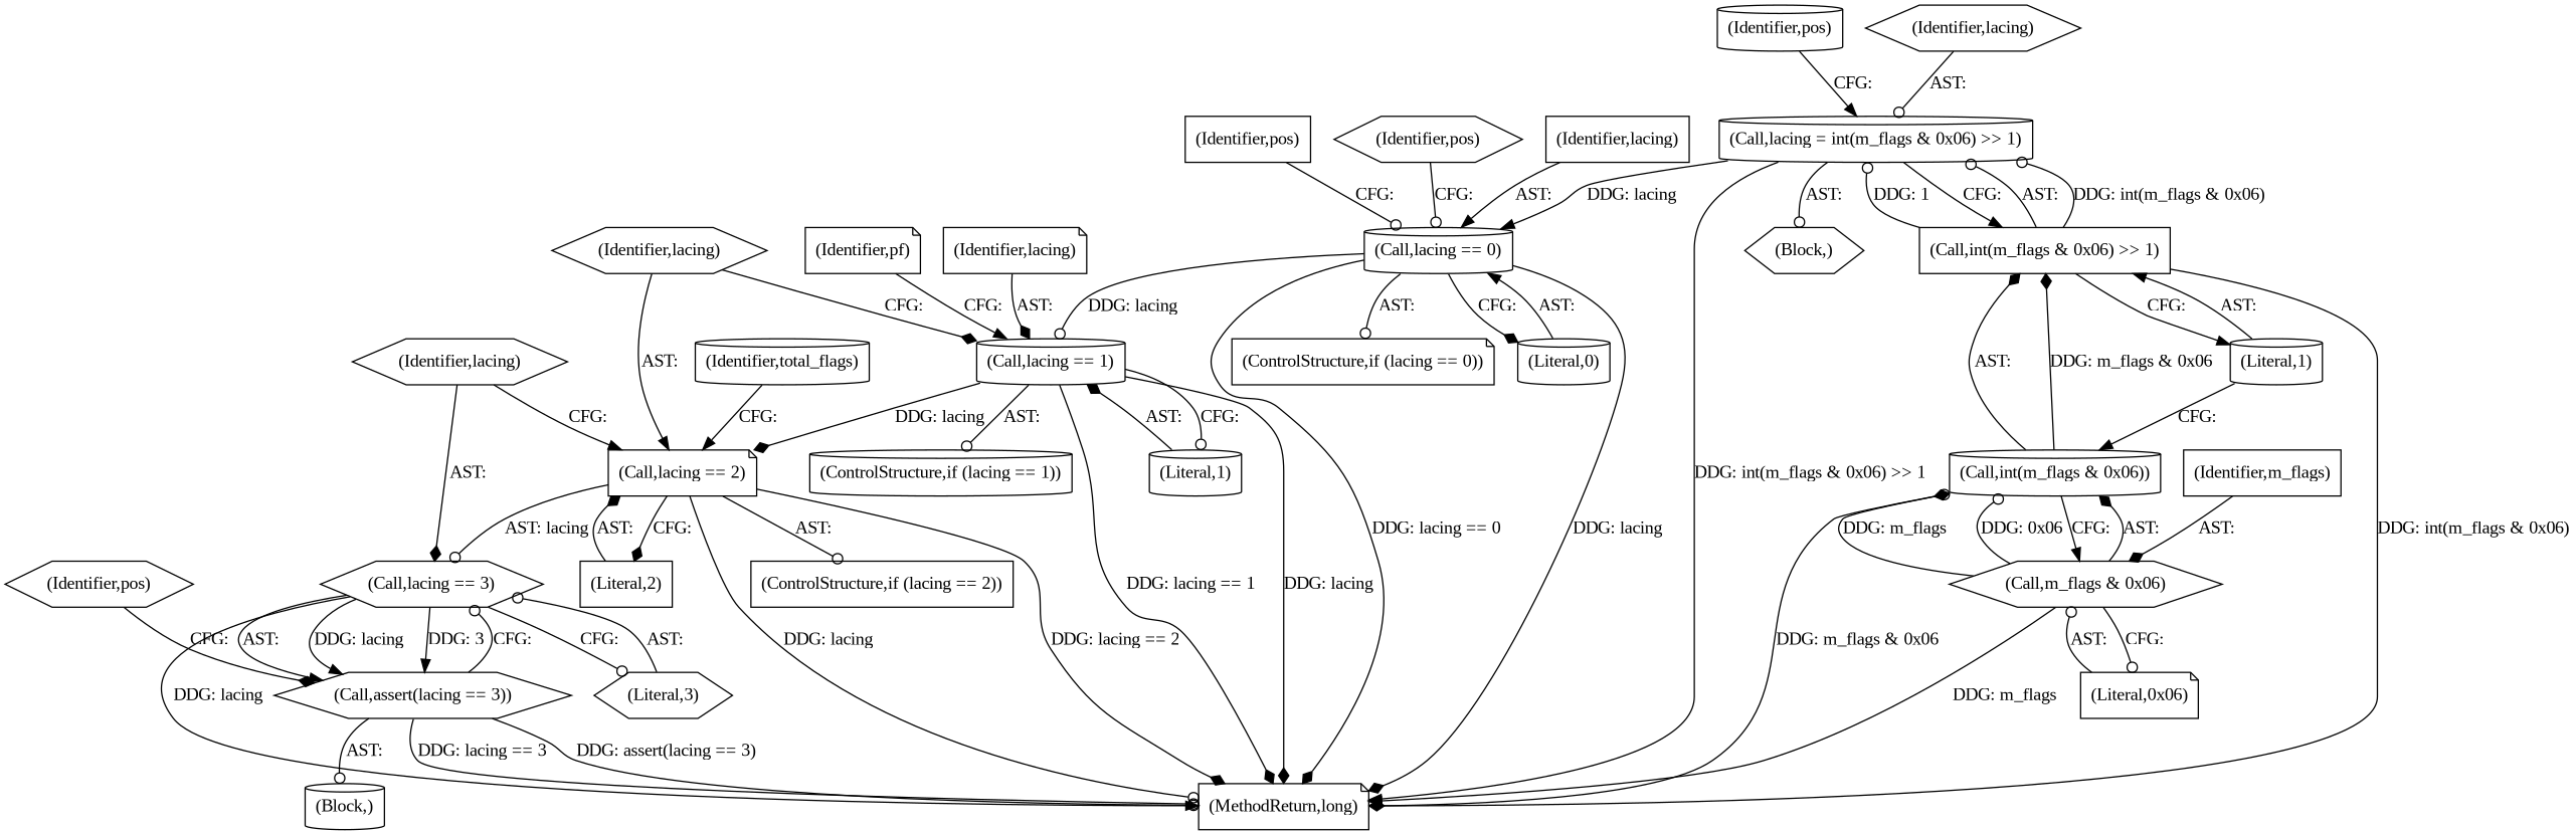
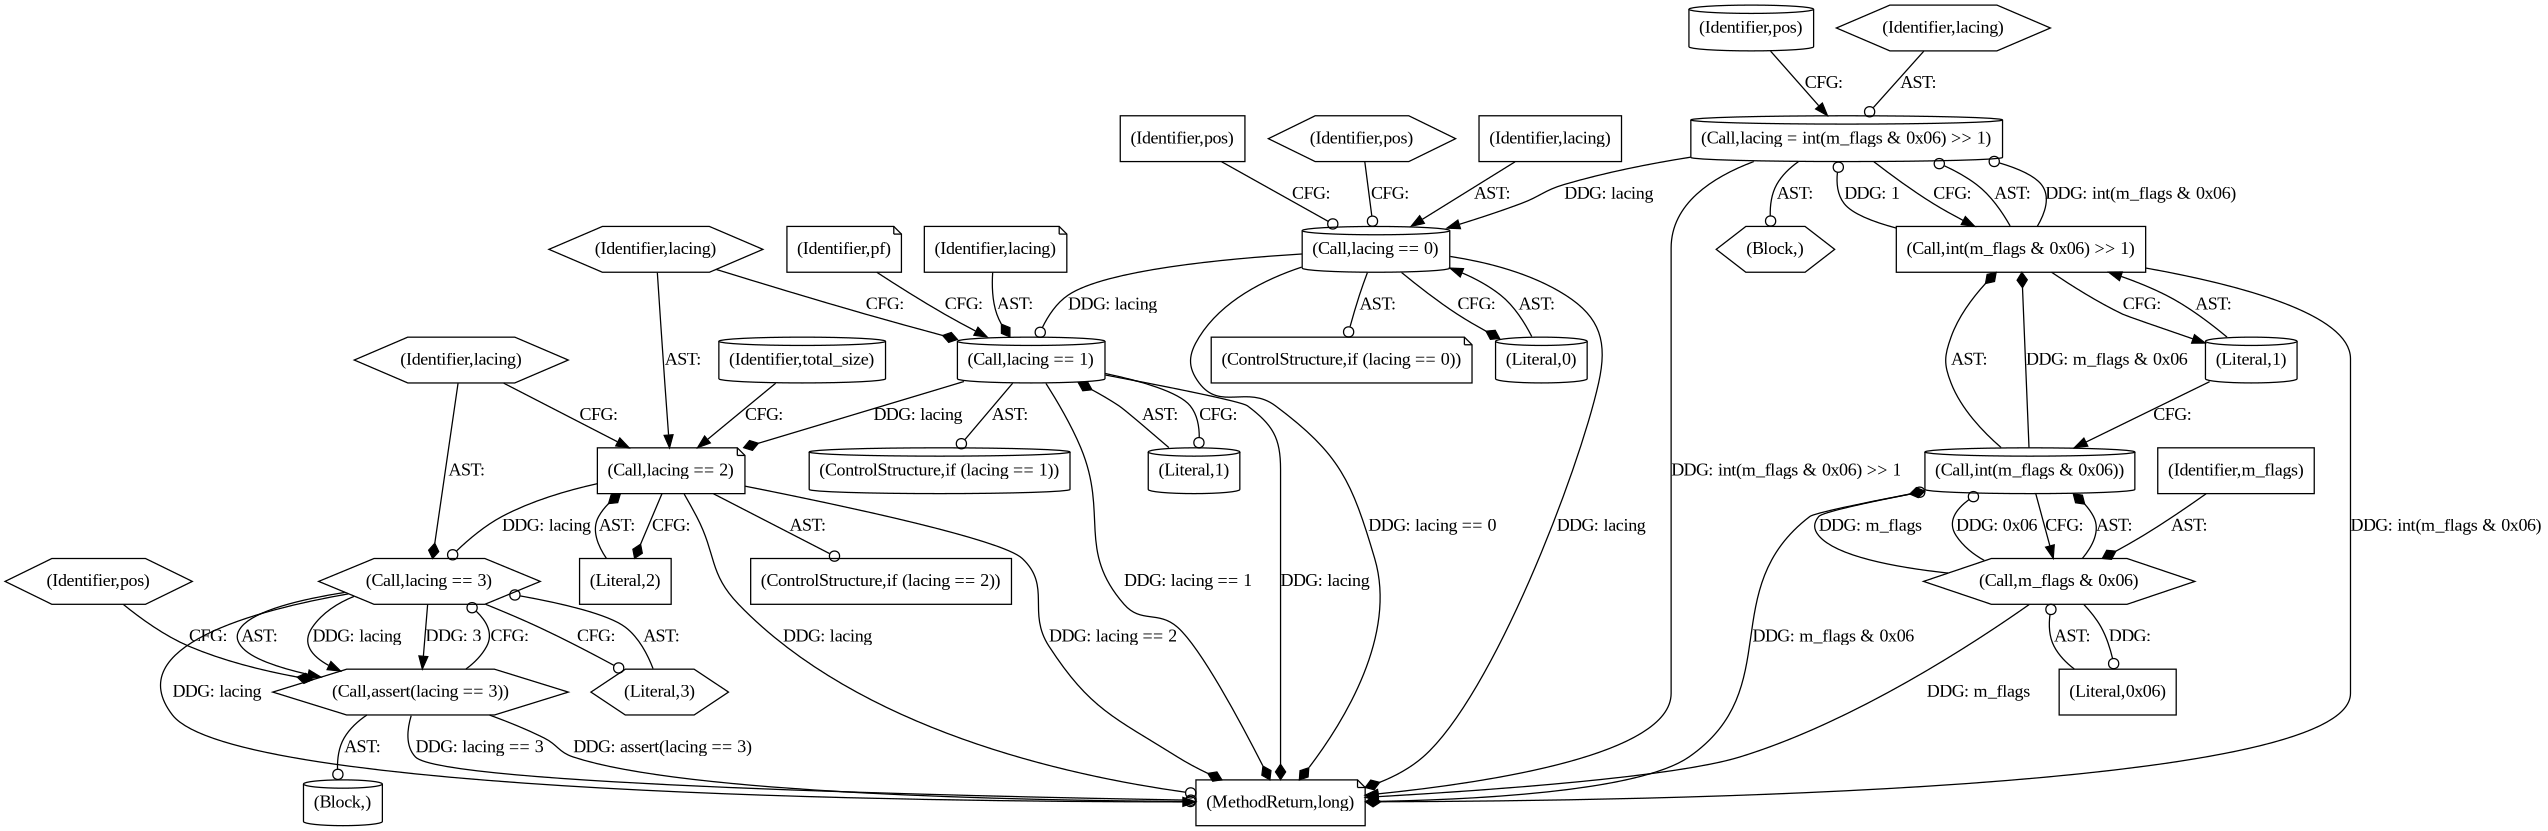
  digraph {
    fontname="Liberation Serif"
    node [fontname="Liberation Serif" shape=cylinder]
    edge [arrowhead=odot fontname="Liberation Serif"]
    n1 [label="(Call,lacing = int(m_flags & 0x06) >> 1)"]
    n2 [label="(Call,int(m_flags & 0x06) >> 1)" shape=box]
    n3 [label="(Call,lacing == 0)"]
    n4 [label="(Block,)" shape=hexagon]
    n5 [label="(MethodReturn,long)" shape=note]
    n6 [label="(Literal,1)"]
    n7 [label="(Call,lacing == 1)"]
    n8 [label="(ControlStructure,if (lacing == 0))" shape=note]
    n9 [label="(Literal,0)"]
    n10 [label="(Call,int(m_flags & 0x06))"]
    n11 [label="(Call,m_flags & 0x06)" shape=hexagon]
-   n12 [label="(Literal,0x06)" shape=note]
+   n12 [label="(Literal,0x06)" shape=box]
    n13 [label="(Call,lacing == 2)" shape=note]
    n14 [label="(ControlStructure,if (lacing == 1))"]
    n15 [label="(Literal,1)"]
    n16 [label="(Call,lacing == 3)" shape=hexagon]
    n17 [label="(Literal,2)" shape=box]
    n18 [label="(ControlStructure,if (lacing == 2))" shape=box]
    n19 [label="(Call,assert(lacing == 3))" shape=hexagon]
    n20 [label="(Literal,3)" shape=hexagon]
    n21 [label="(Block,)"]
    n22 [label="(Identifier,lacing)" shape=box]
    n23 [label="(Identifier,pos)" shape=box]
    n24 [label="(Identifier,pos)"]
    n25 [label="(Identifier,m_flags)" shape=box]
    n26 [label="(Identifier,lacing)" shape=hexagon]
    n27 [label="(Identifier,pf)" shape=note]
-   n28 [label="(Identifier,total_flags)"]
+   n28 [label="(Identifier,total_size)"]
    n29 [label="(Identifier,pos)" shape=hexagon]
    n30 [label="(Identifier,pos)" shape=hexagon]
    n31 [label="(Identifier,lacing)" shape=hexagon]
    n32 [label="(Identifier,lacing)" shape=hexagon]
    n33 [label="(Identifier,lacing)" shape=note]
    n1 -> n2 [arrowhead=normal label="CFG: "]
    n1 -> n3 [arrowhead=normal label="DDG: lacing"]
    n1 -> n4 [label="AST: "]
    n1 -> n5 [arrowhead=normal label="DDG: int(m_flags & 0x06) >> 1"]
    n2 -> n1 [label="AST: "]
    n2 -> n1 [label="DDG: int(m_flags & 0x06)"]
    n2 -> n1 [label="DDG: 1"]
    n2 -> n5 [arrowhead=diamond label="DDG: int(m_flags & 0x06)"]
    n2 -> n6 [arrowhead=normal label="CFG: "]
    n3 -> n5 [arrowhead=diamond label="DDG: lacing"]
    n3 -> n5 [arrowhead=diamond label="DDG: lacing == 0"]
    n3 -> n7 [label="DDG: lacing"]
    n3 -> n8 [label="AST: "]
    n3 -> n9 [arrowhead=diamond label="CFG: "]
    n5 -> n10 [arrowhead=diamond label="DDG: m_flags & 0x06"]
    n6 -> n2 [arrowhead=normal label="AST: "]
    n6 -> n10 [arrowhead=normal label="CFG: "]
    n7 -> n5 [arrowhead=diamond label="DDG: lacing == 1"]
    n7 -> n5 [arrowhead=diamond label="DDG: lacing"]
    n7 -> n13 [arrowhead=diamond label="DDG: lacing"]
    n7 -> n14 [label="AST: "]
    n7 -> n15 [label="CFG: "]
    n9 -> n3 [arrowhead=normal label="AST: "]
    n10 -> n2 [arrowhead=diamond label="AST: "]
    n10 -> n2 [arrowhead=diamond label="DDG: m_flags & 0x06"]
    n10 -> n11 [arrowhead=normal label="CFG: "]
    n11 -> n5 [arrowhead=normal label="DDG: m_flags"]
    n11 -> n10 [arrowhead=diamond label="AST: "]
    n11 -> n10 [label="DDG: m_flags"]
    n11 -> n10 [label="DDG: 0x06"]
-   n11 -> n12 [label="CFG: "]
+   n11 -> n12 [label="DDG: "]
    n12 -> n11 [label="AST: "]
    n13 -> n5 [label="DDG: lacing"]
    n13 -> n5 [arrowhead=diamond label="DDG: lacing == 2"]
-   n13 -> n16 [label="AST: lacing"]
+   n13 -> n16 [label="DDG: lacing"]
    n13 -> n17 [arrowhead=diamond label="CFG: "]
    n13 -> n18 [label="AST: "]
    n15 -> n7 [arrowhead=diamond label="AST: "]
    n16 -> n5 [arrowhead=normal label="DDG: lacing"]
    n16 -> n19 [arrowhead=normal label="AST: "]
    n16 -> n19 [arrowhead=normal label="DDG: lacing"]
    n16 -> n19 [arrowhead=normal label="DDG: 3"]
    n16 -> n20 [label="CFG: "]
    n17 -> n13 [arrowhead=diamond label="AST: "]
    n19 -> n5 [label="DDG: lacing == 3"]
    n19 -> n5 [label="DDG: assert(lacing == 3)"]
    n19 -> n16 [label="CFG: "]
    n19 -> n21 [label="AST: "]
    n20 -> n16 [label="AST: "]
    n22 -> n3 [arrowhead=normal label="AST: "]
    n23 -> n3 [label="CFG: "]
    n24 -> n1 [arrowhead=normal label="CFG: "]
    n25 -> n11 [arrowhead=diamond label="AST: "]
    n26 -> n1 [label="AST: "]
    n27 -> n7 [arrowhead=normal label="CFG: "]
    n28 -> n13 [arrowhead=normal label="CFG: "]
    n29 -> n3 [label="CFG: "]
    n30 -> n19 [arrowhead=diamond label="CFG: "]
    n31 -> n13 [arrowhead=normal label="CFG: "]
    n31 -> n16 [arrowhead=diamond label="AST: "]
    n32 -> n7 [arrowhead=diamond label="CFG: "]
    n32 -> n13 [arrowhead=normal label="AST: "]
    n33 -> n7 [arrowhead=diamond label="AST: "]
  }
